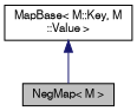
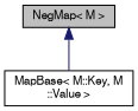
  digraph {
    node [color=black fontname=FreeSans fontsize=10 shape=record style=filled]
    n1 [fillcolor=grey75 fontcolor=black height=0.2 label="NegMap\< M \>" width=0.4]
    n2 [fillcolor=white height=0.2 label="MapBase\< M::Key, M\l::Value \>" width=0.4]
-   n2 -> n1 [color=midnightblue dir=back fontname=FreeSans fontsize=10 labelfontname=FreeSans labelfontsize=10 style=solid]
+   n1 -> n2 [color=midnightblue dir=back fontname=FreeSans fontsize=10 labelfontname=FreeSans labelfontsize=10 style=solid]
  }
